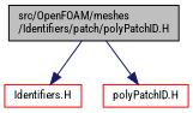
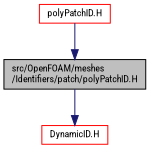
  digraph {
    fontname="Roboto Condensed"
    node [color=red fontname="Roboto Condensed" fontsize=10 shape=record]
    edge [color=midnightblue fontname="Roboto Condensed" fontsize=10 labelfontname=Helvetica labelfontsize=10 style=solid]
    n1 [color=black fillcolor=grey75 fontcolor=black height=0.2 label="src/OpenFOAM/meshes\l/Identifiers/patch/polyPatchID.H" style=filled width=0.4]
-   n2 [height=0.2 label="Identifiers.H" width=0.4]
+   n2 [height=0.2 label="DynamicID.H" width=0.4]
    n3 [height=0.2 label="polyPatchID.H" width=0.4]
    n1 -> n2
-   n1 -> n3
+   n3 -> n1
  }
